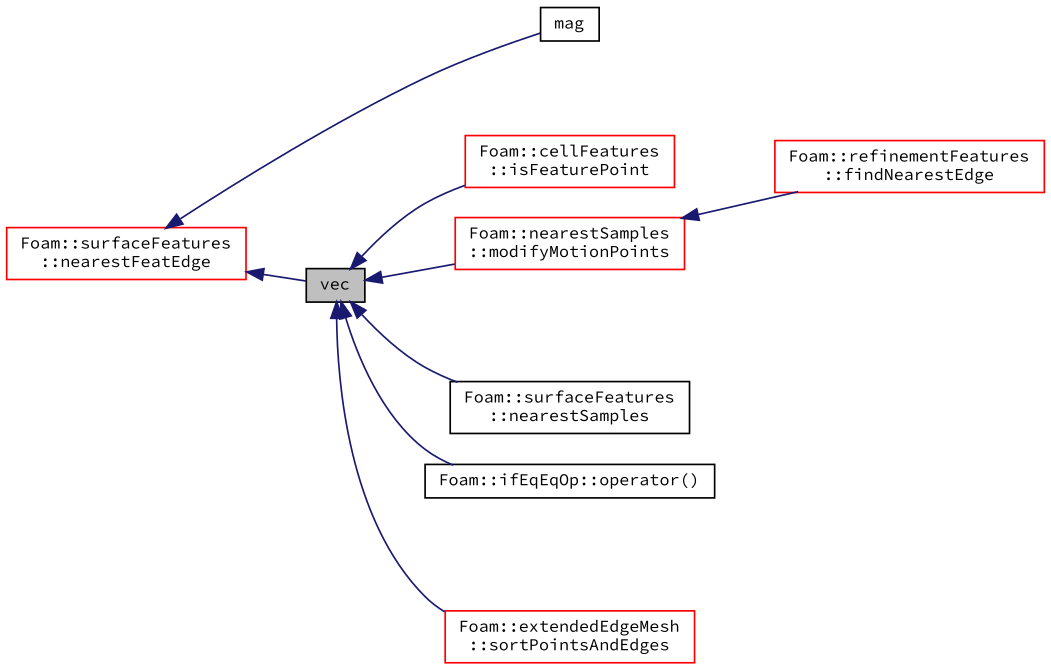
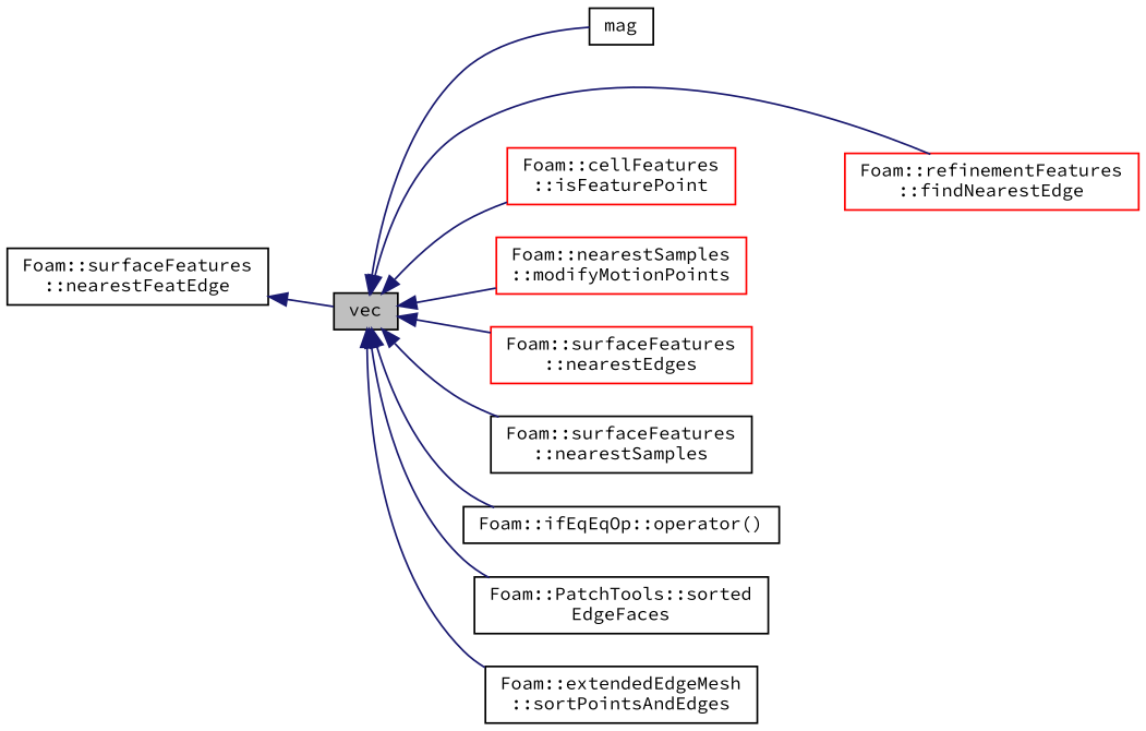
  digraph {
    fontname="Source Code Pro"
    rankdir=LR
    node [color=red fontname="Source Code Pro" fontsize=10 shape=record]
    edge [color=midnightblue dir=back fontname="Source Code Pro" fontsize=10 labelfontname=Helvetica labelfontsize=10 style=solid]
    n1 [color=black fillcolor=grey75 fontcolor=black height=0.2 label=vec style=filled width=0.4]
    n2 [height=0.2 label="Foam::refinementFeatures\l::findNearestEdge" width=0.4]
    n3 [height=0.2 label="Foam::cellFeatures\l::isFeaturePoint" width=0.4]
    n4 [color=black height=0.2 label=mag width=0.4]
    n5 [height=0.2 label="Foam::nearestSamples\l::modifyMotionPoints" width=0.4]
+   n6 [height=0.2 label="Foam::surfaceFeatures\l::nearestEdges" width=0.4]
    n7 [color=black height=0.2 label="Foam::surfaceFeatures\l::nearestSamples" width=0.4]
    n8 [color=black height=0.2 label="Foam::ifEqEqOp::operator()" width=0.4]
-   n10 [height=0.2 label="Foam::extendedEdgeMesh\l::sortPointsAndEdges" width=0.4]
-   n11 [height=0.2 label="Foam::surfaceFeatures\l::nearestFeatEdge" width=0.4]
-   n5 -> n2
+   n9 [color=black height=0.2 label="Foam::PatchTools::sorted\lEdgeFaces" width=0.4]
+   n10 [color=black height=0.2 label="Foam::extendedEdgeMesh\l::sortPointsAndEdges" width=0.4]
+   n11 [color=black height=0.2 label="Foam::surfaceFeatures\l::nearestFeatEdge" width=0.4]
+   n1 -> n2
    n1 -> n3
-   n11 -> n4
+   n1 -> n4
    n1 -> n5
+   n1 -> n6
    n1 -> n7
    n1 -> n8
+   n1 -> n9
    n1 -> n10
    n11 -> n1
  }
